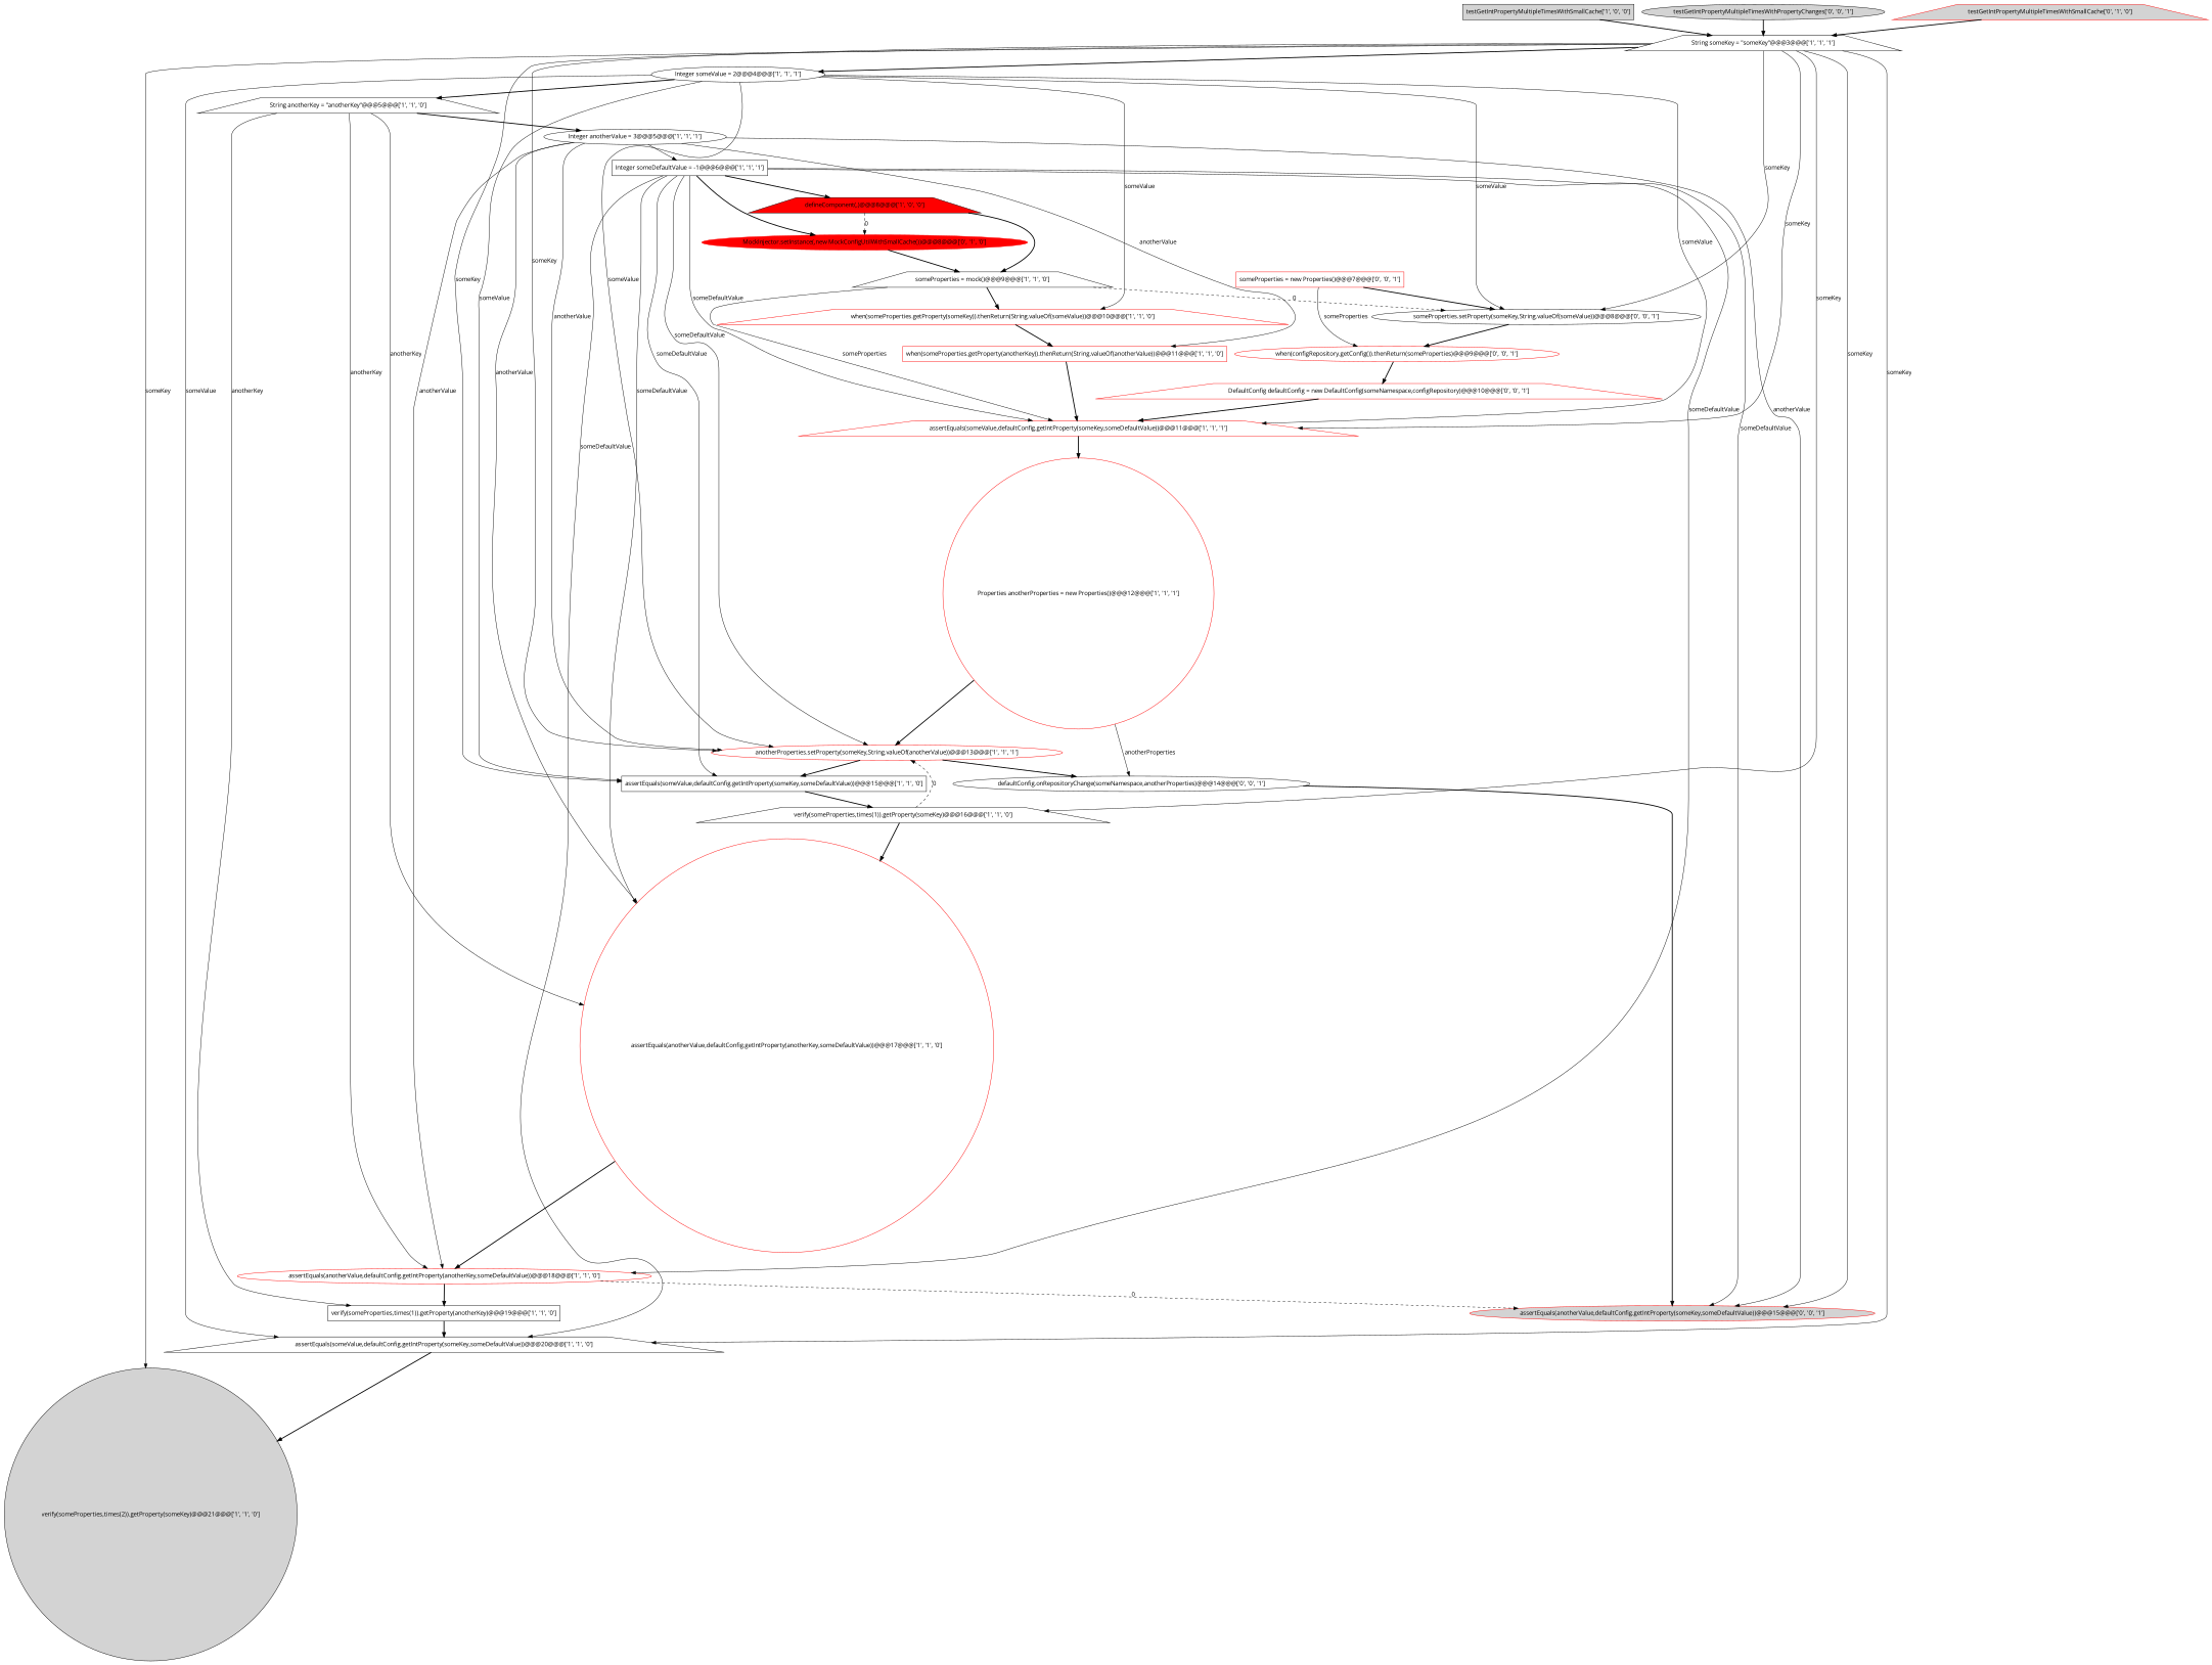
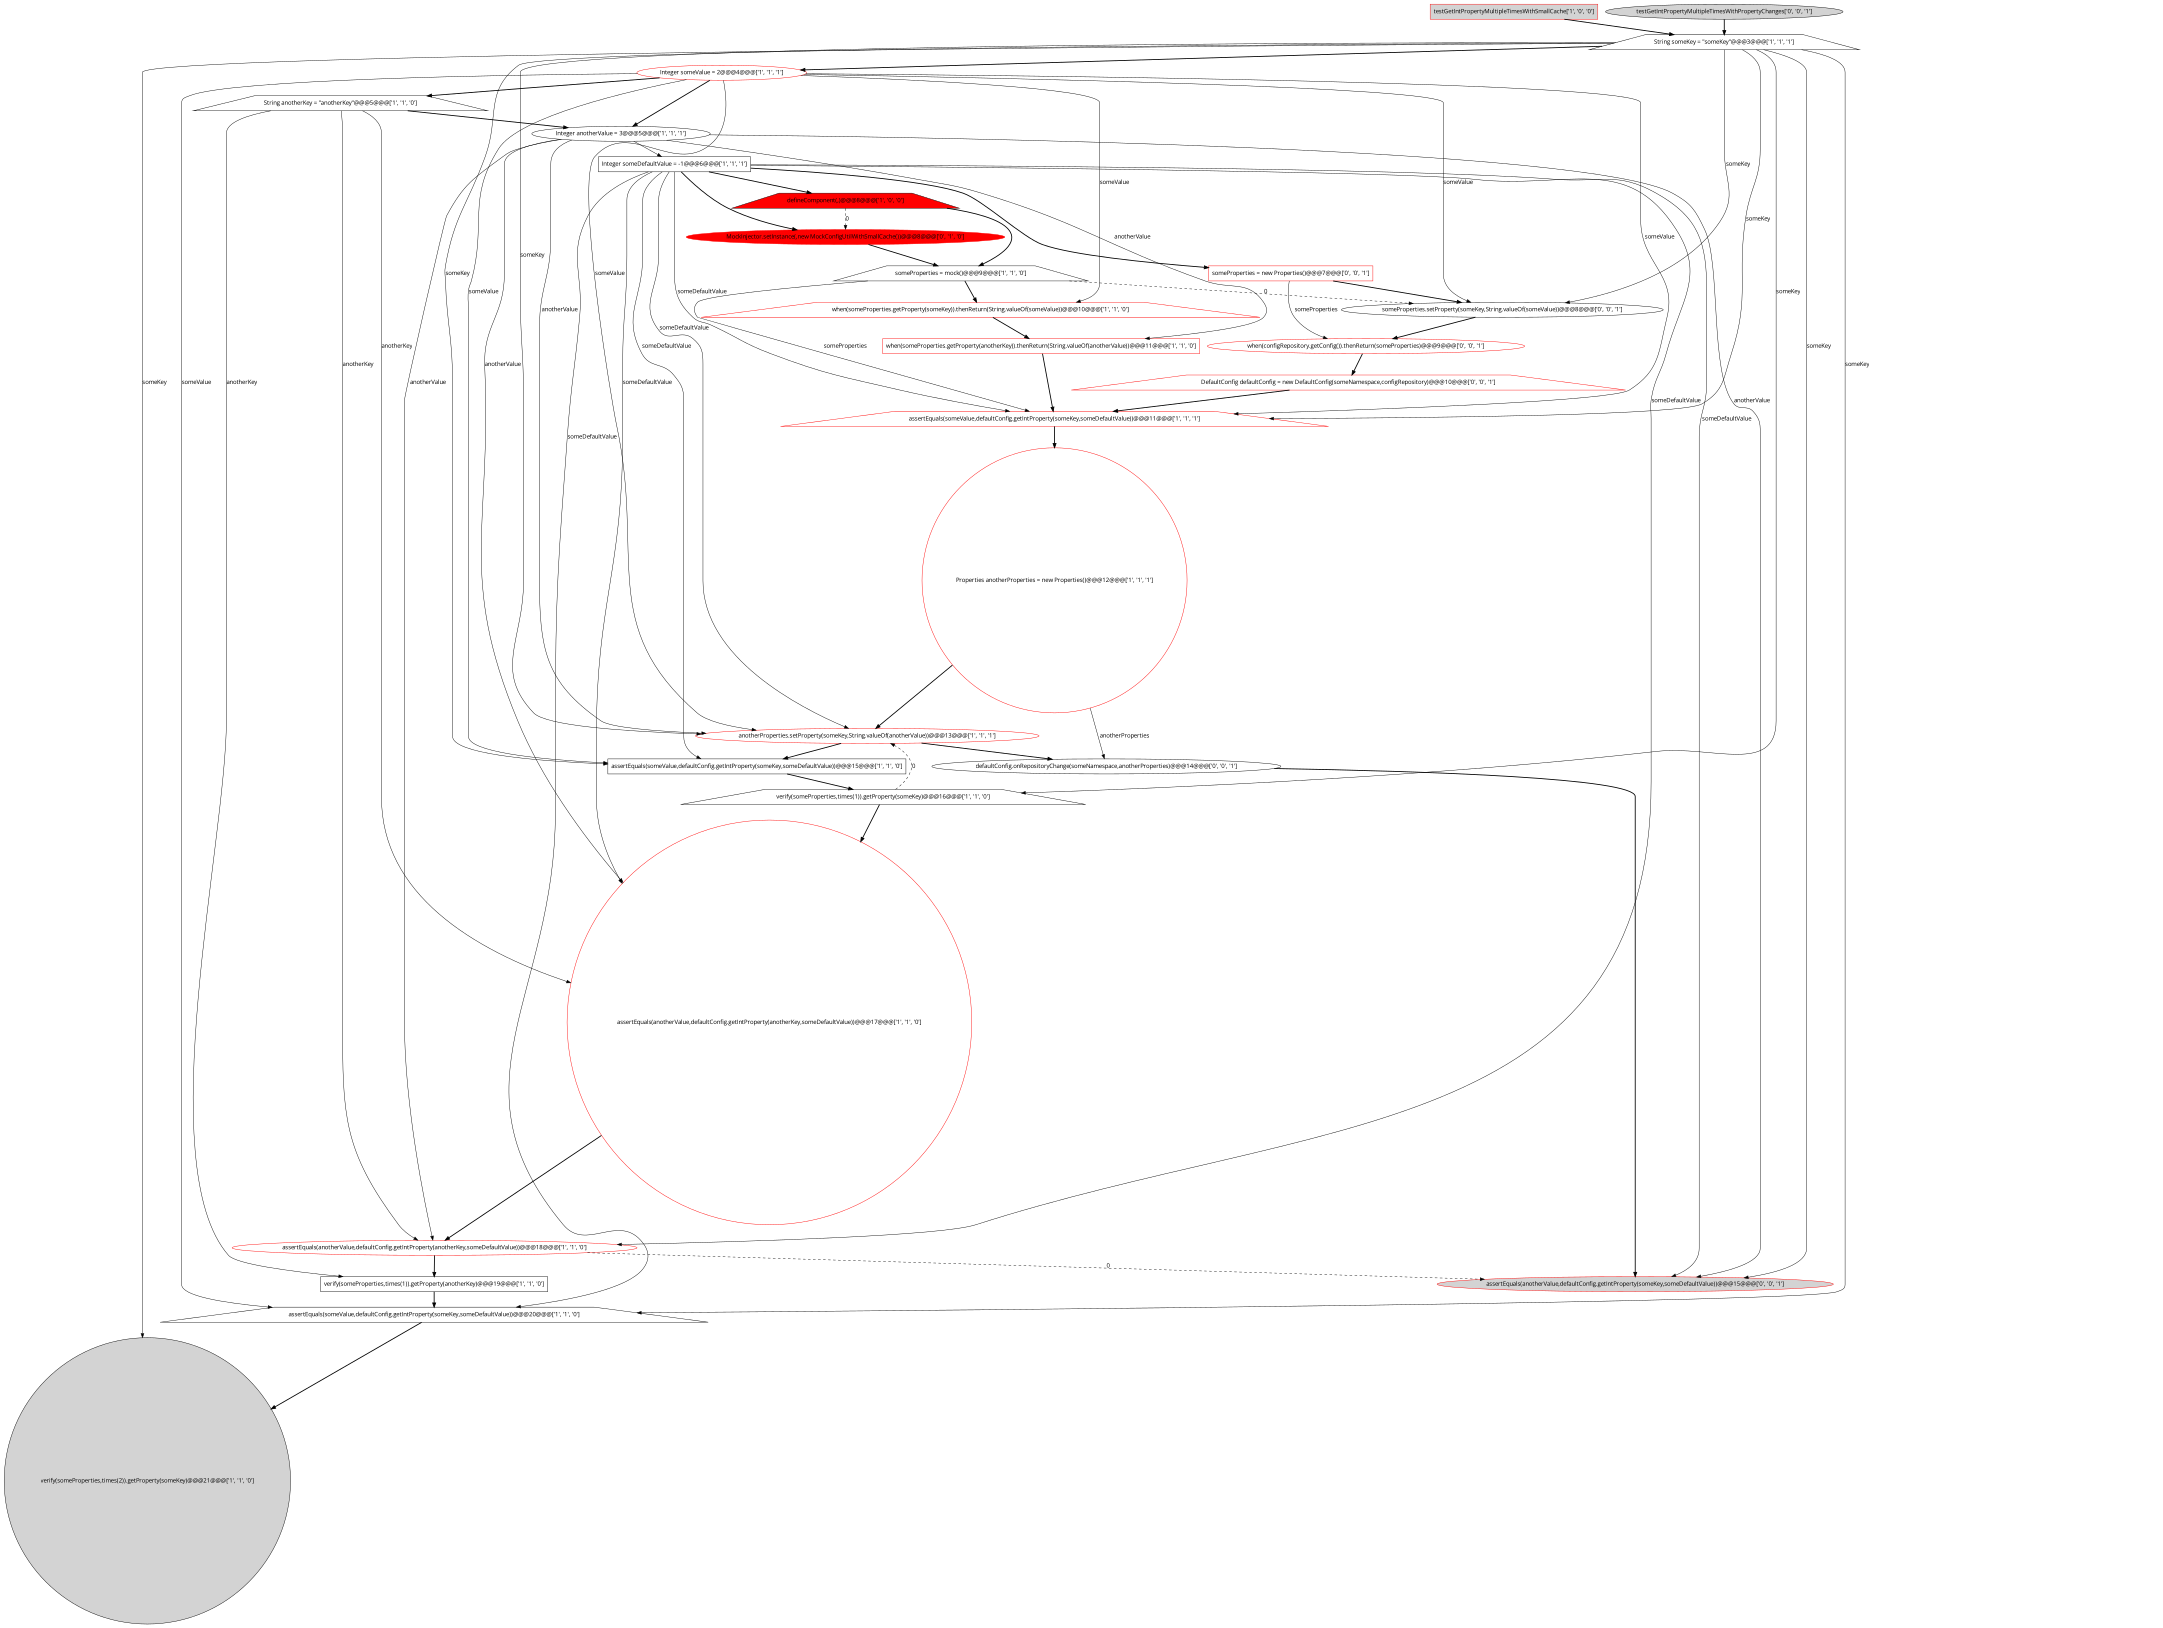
  digraph {
    fontname="Open Sans"
    node [color=black fillcolor=white fontname="Open Sans" shape=trapezium style=filled]
    edge [fontname="Open Sans" style=solid]
    n1 [fillcolor=red label="defineComponent(,)@@@8@@@['1', '0', '0']"]
    n2 [color=red fillcolor=red label="MockInjector.setInstance(,new MockConfigUtilWithSmallCache())@@@8@@@['0', '1', '0']" shape=ellipse]
    n3 [label="someProperties = mock()@@@9@@@['1', '1', '0']"]
    n4 [color=red label="assertEquals(someValue,defaultConfig.getIntProperty(someKey,someDefaultValue))@@@11@@@['1', '1', '1']"]
    n5 [label="someProperties.setProperty(someKey,String.valueOf(someValue))@@@8@@@['0', '0', '1']" shape=ellipse]
    n6 [color=red label="when(someProperties.getProperty(someKey)).thenReturn(String.valueOf(someValue))@@@10@@@['1', '1', '0']"]
-   n7 [fillcolor=lightgray label="testGetIntPropertyMultipleTimesWithSmallCache['1', '0', '0']" shape=box]
+   n7 [color=red fillcolor=lightgray label="testGetIntPropertyMultipleTimesWithSmallCache['1', '0', '0']" shape=box]
    n8 [label="String someKey = \"someKey\"@@@3@@@['1', '1', '1']"]
    n9 [color=red fillcolor=lightgray label="assertEquals(anotherValue,defaultConfig.getIntProperty(someKey,someDefaultValue))@@@15@@@['0', '0', '1']" shape=ellipse]
    n10 [label="assertEquals(someValue,defaultConfig.getIntProperty(someKey,someDefaultValue))@@@20@@@['1', '1', '0']"]
    n11 [fillcolor=lightgray label="verify(someProperties,times(2)).getProperty(someKey)@@@21@@@['1', '1', '0']" shape=circle]
-   n12 [label="Integer someValue = 2@@@4@@@['1', '1', '1']" shape=ellipse]
+   n12 [color=red label="Integer someValue = 2@@@4@@@['1', '1', '1']" shape=ellipse]
    n13 [label="assertEquals(someValue,defaultConfig.getIntProperty(someKey,someDefaultValue))@@@15@@@['1', '1', '0']" shape=box]
    n14 [color=red label="anotherProperties.setProperty(someKey,String.valueOf(anotherValue))@@@13@@@['1', '1', '1']" shape=ellipse]
    n15 [label="verify(someProperties,times(1)).getProperty(someKey)@@@16@@@['1', '1', '0']"]
    n16 [color=red label="when(configRepository.getConfig()).thenReturn(someProperties)@@@9@@@['0', '0', '1']" shape=ellipse]
    n17 [color=red label="DefaultConfig defaultConfig = new DefaultConfig(someNamespace,configRepository)@@@10@@@['0', '0', '1']"]
    n18 [color=red label="assertEquals(anotherValue,defaultConfig.getIntProperty(anotherKey,someDefaultValue))@@@18@@@['1', '1', '0']" shape=ellipse]
    n19 [label="verify(someProperties,times(1)).getProperty(anotherKey)@@@19@@@['1', '1', '0']" shape=box]
    n20 [color=red label="Properties anotherProperties = new Properties()@@@12@@@['1', '1', '1']" shape=circle]
    n21 [label="String anotherKey = \"anotherKey\"@@@5@@@['1', '1', '0']"]
    n22 [label="Integer anotherValue = 3@@@5@@@['1', '1', '1']" shape=ellipse]
    n23 [label="defaultConfig.onRepositoryChange(someNamespace,anotherProperties)@@@14@@@['0', '0', '1']" shape=ellipse]
    n24 [color=red label="assertEquals(anotherValue,defaultConfig.getIntProperty(anotherKey,someDefaultValue))@@@17@@@['1', '1', '0']" shape=circle]
    n25 [label="Integer someDefaultValue = -1@@@6@@@['1', '1', '1']" shape=box]
    n26 [color=red label="someProperties = new Properties()@@@7@@@['0', '0', '1']" shape=box]
    n27 [color=red label="when(someProperties.getProperty(anotherKey)).thenReturn(String.valueOf(anotherValue))@@@11@@@['1', '1', '0']" shape=box]
    n28 [fillcolor=lightgray label="testGetIntPropertyMultipleTimesWithPropertyChanges['0', '0', '1']" shape=ellipse]
-   n29 [color=red fillcolor=lightgray label="testGetIntPropertyMultipleTimesWithSmallCache['0', '1', '0']"]
    n1 -> n2 [label=0 style=dashed]
    n1 -> n3 [style=bold]
    n2 -> n3 [style=bold]
    n3 -> n4 [label=someProperties]
    n3 -> n5 [label=0 style=dashed]
    n3 -> n6 [style=bold]
    n4 -> n20 [style=bold]
    n5 -> n16 [style=bold]
    n6 -> n27 [style=bold]
    n7 -> n8 [style=bold]
    n8 -> n4 [label=someKey]
    n8 -> n5 [label=someKey]
    n8 -> n9 [label=someKey]
    n8 -> n10 [label=someKey]
    n8 -> n11 [label=someKey]
    n8 -> n12 [style=bold]
    n8 -> n13 [label=someKey]
    n8 -> n14 [label=someKey]
    n8 -> n15 [label=someKey]
    n10 -> n11 [style=bold]
    n12 -> n4 [label=someValue]
    n12 -> n5 [label=someValue]
    n12 -> n6 [label=someValue]
    n12 -> n10 [label=someValue]
    n12 -> n13 [label=someValue]
    n12 -> n14 [label=someValue]
    n12 -> n21 [style=bold]
+   n12 -> n22 [style=bold]
    n13 -> n15 [style=bold]
    n14 -> n13 [style=bold]
    n14 -> n23 [style=bold]
    n15 -> n14 [label=0 style=dashed]
    n15 -> n24 [style=bold]
    n16 -> n17 [style=bold]
    n17 -> n4 [style=bold]
    n18 -> n9 [label=0 style=dashed]
    n18 -> n19 [style=bold]
    n19 -> n10 [style=bold]
    n20 -> n14 [style=bold]
    n20 -> n23 [label=anotherProperties]
    n21 -> n18 [label=anotherKey]
    n21 -> n19 [label=anotherKey]
    n21 -> n22 [style=bold]
    n21 -> n24 [label=anotherKey]
    n22 -> n9 [label=anotherValue]
    n22 -> n14 [label=anotherValue]
    n22 -> n18 [label=anotherValue]
    n22 -> n24 [label=anotherValue]
    n22 -> n25
    n22 -> n27 [label=anotherValue]
    n23 -> n9 [style=bold]
    n24 -> n18 [style=bold]
    n25 -> n1 [style=bold]
    n25 -> n2 [style=bold]
    n25 -> n4 [label=someDefaultValue]
    n25 -> n9 [label=someDefaultValue]
    n25 -> n10 [label=someDefaultValue]
    n25 -> n13 [label=someDefaultValue]
    n25 -> n14 [label=someDefaultValue]
    n25 -> n18 [label=someDefaultValue]
    n25 -> n24 [label=someDefaultValue]
+   n25 -> n26 [style=bold]
    n26 -> n5 [style=bold]
    n26 -> n16 [label=someProperties]
    n27 -> n4 [style=bold]
    n28 -> n8 [style=bold]
-   n29 -> n8 [style=bold]
  }
